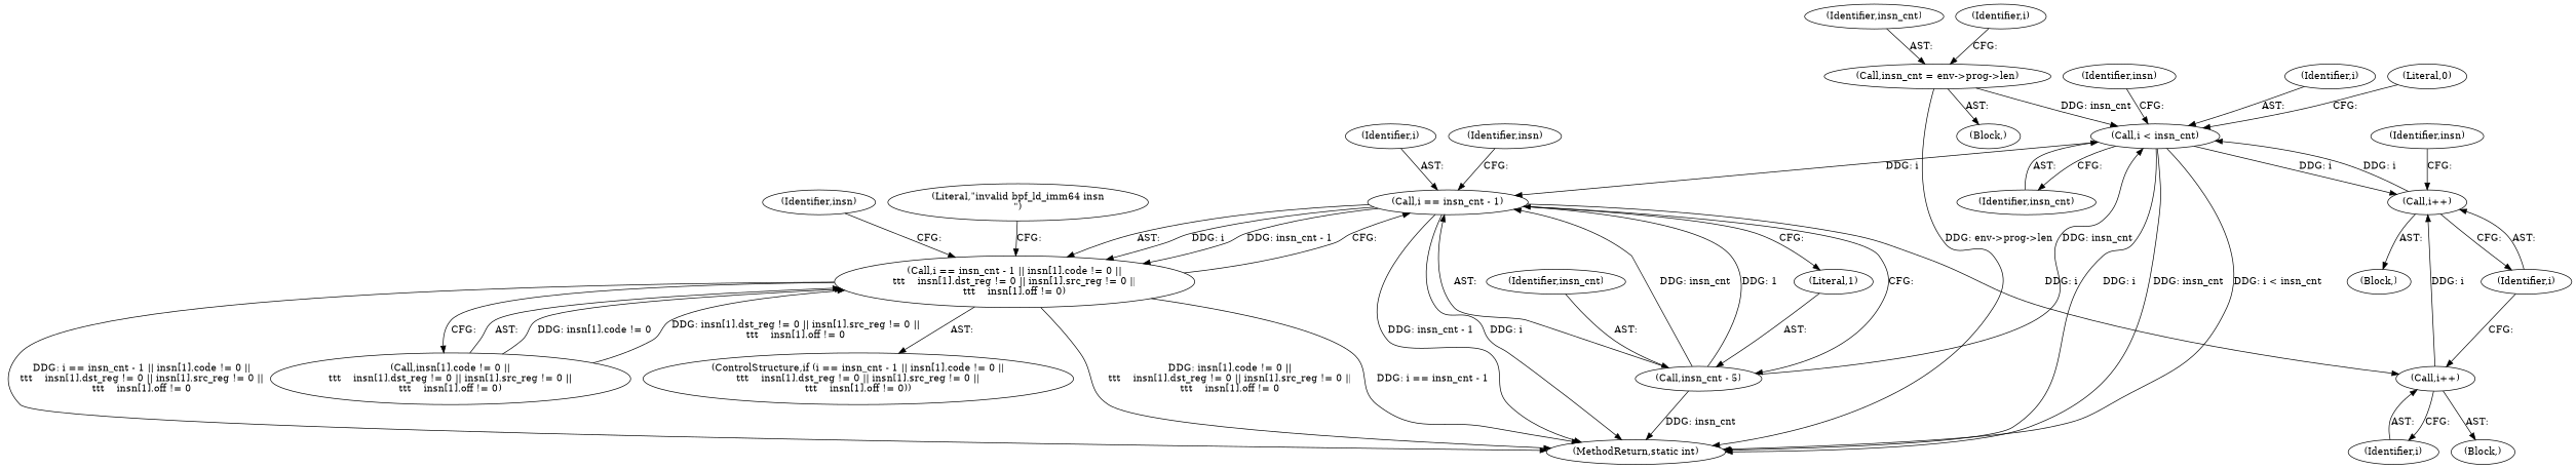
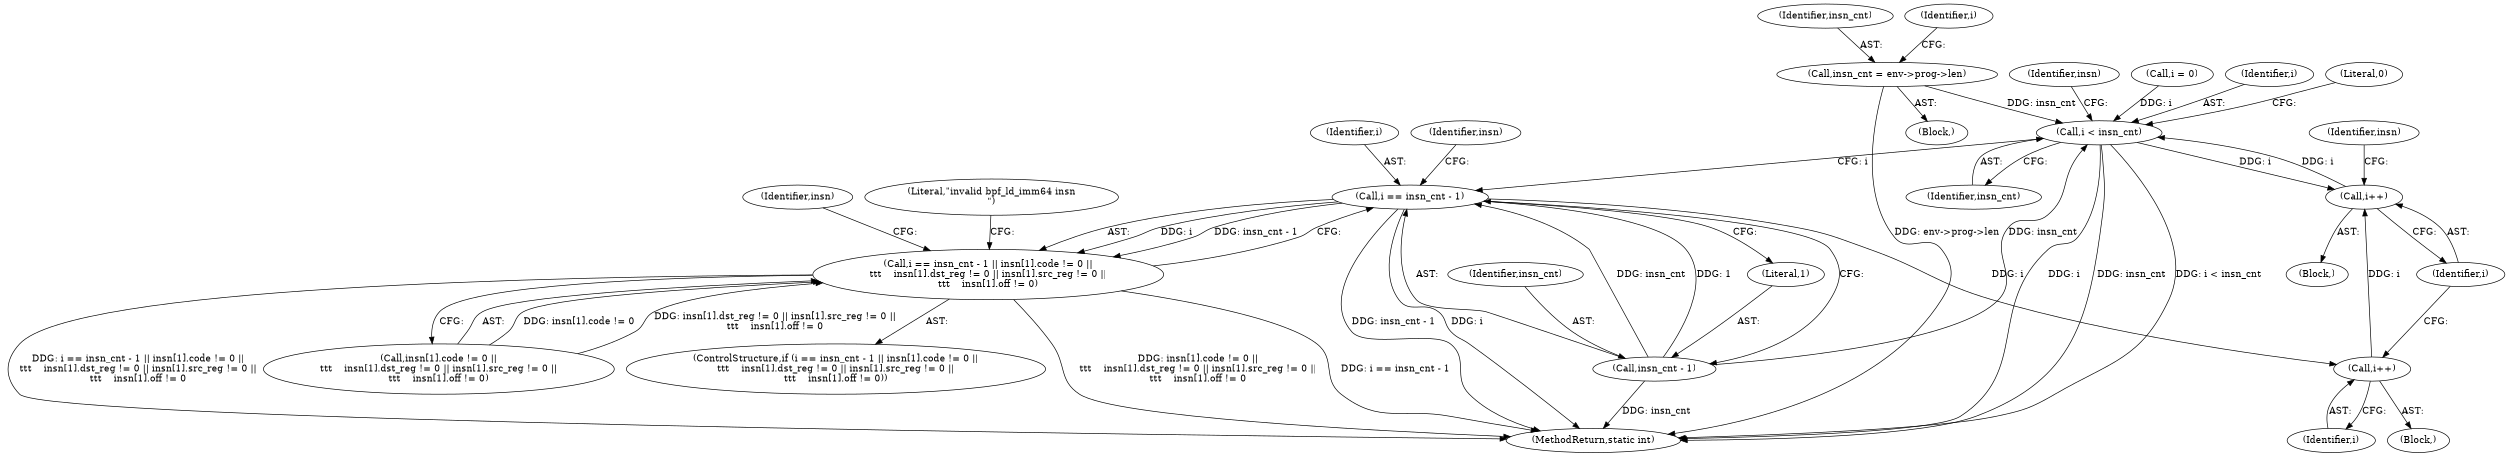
  digraph {
    n1 [label="(Call,insn_cnt = env->prog->len)"]
    n2 [label="(Call,i < insn_cnt)"]
    n3 [label="(Block,)"]
    n4 [label="(MethodReturn,static int)"]
    n5 [label="(Call,i++)"]
    n6 [label="(Call,i == insn_cnt - 1)"]
    n7 [label="(Identifier,insn_cnt)"]
    n8 [label="(Identifier,i)"]
    n9 [label="(Block,)"]
-   n10 [label="(Call,insn_cnt - 5)"]
+   n10 [label="(Call,insn_cnt - 1)"]
    n11 [label="(Call,i == insn_cnt - 1 || insn[1].code != 0 ||\n\t\t\t    insn[1].dst_reg != 0 || insn[1].src_reg != 0 ||\n\t\t\t    insn[1].off != 0)"]
    n12 [label="(Call,i++)"]
    n13 [label="(Literal,1)"]
    n14 [label="(Call,insn[1].code != 0 ||\n\t\t\t    insn[1].dst_reg != 0 || insn[1].src_reg != 0 ||\n\t\t\t    insn[1].off != 0)"]
    n15 [label="(ControlStructure,if (i == insn_cnt - 1 || insn[1].code != 0 ||\n\t\t\t    insn[1].dst_reg != 0 || insn[1].src_reg != 0 ||\n\t\t\t    insn[1].off != 0))"]
    n16 [label="(Block,)"]
    n17 [label="(Identifier,i)"]
    n18 [label="(Literal,0)"]
    n19 [label="(Identifier,insn_cnt)"]
    n20 [label="(Identifier,insn)"]
    n21 [label="(Identifier,insn)"]
    n22 [label="(Identifier,i)"]
    n23 [label="(Literal,\"invalid bpf_ld_imm64 insn\n\")"]
    n24 [label="(Identifier,insn_cnt)"]
    n25 [label="(Identifier,insn)"]
+   n26 [label="(Call,i = 0)"]
    n27 [label="(Identifier,insn)"]
    n28 [label="(Identifier,i)"]
    n29 [label="(Identifier,i)"]
    n1 -> n2 [label="DDG: insn_cnt"]
    n1 -> n3 [label="AST: "]
    n1 -> n4 [label="DDG: env->prog->len"]
    n2 -> n4 [label="DDG: i"]
    n2 -> n4 [label="DDG: insn_cnt"]
    n2 -> n4 [label="DDG: i < insn_cnt"]
    n2 -> n5 [label="DDG: i"]
-   n2 -> n6 [label="DDG: i"]
+   n2 -> n6 [label="CFG: i"]
    n2 -> n7 [label="CFG: "]
    n5 -> n2 [label="DDG: i"]
    n5 -> n8 [label="CFG: "]
    n5 -> n9 [label="AST: "]
    n6 -> n4 [label="DDG: i"]
    n6 -> n4 [label="DDG: insn_cnt - 1"]
    n6 -> n10 [label="CFG: "]
    n6 -> n11 [label="AST: "]
    n6 -> n11 [label="DDG: i"]
    n6 -> n11 [label="DDG: insn_cnt - 1"]
    n6 -> n12 [label="DDG: i"]
    n6 -> n13 [label="CFG: "]
    n7 -> n2 [label="AST: "]
    n8 -> n5 [label="AST: "]
    n8 -> n12 [label="CFG: "]
    n10 -> n2 [label="DDG: insn_cnt"]
    n10 -> n4 [label="DDG: insn_cnt"]
    n10 -> n6 [label="AST: "]
    n10 -> n6 [label="DDG: insn_cnt"]
    n10 -> n6 [label="DDG: 1"]
    n11 -> n4 [label="DDG: insn[1].code != 0 ||\n\t\t\t    insn[1].dst_reg != 0 || insn[1].src_reg != 0 ||\n\t\t\t    insn[1].off != 0"]
    n11 -> n4 [label="DDG: i == insn_cnt - 1"]
    n11 -> n4 [label="DDG: i == insn_cnt - 1 || insn[1].code != 0 ||\n\t\t\t    insn[1].dst_reg != 0 || insn[1].src_reg != 0 ||\n\t\t\t    insn[1].off != 0"]
    n11 -> n6 [label="CFG: "]
    n11 -> n14 [label="CFG: "]
    n11 -> n15 [label="AST: "]
    n12 -> n5 [label="DDG: i"]
    n12 -> n16 [label="AST: "]
    n12 -> n17 [label="CFG: "]
    n13 -> n10 [label="AST: "]
    n14 -> n11 [label="AST: "]
    n14 -> n11 [label="DDG: insn[1].code != 0"]
    n14 -> n11 [label="DDG: insn[1].dst_reg != 0 || insn[1].src_reg != 0 ||\n\t\t\t    insn[1].off != 0"]
    n17 -> n12 [label="AST: "]
    n18 -> n2 [label="CFG: "]
    n19 -> n1 [label="AST: "]
    n20 -> n5 [label="CFG: "]
    n21 -> n11 [label="CFG: "]
    n22 -> n1 [label="CFG: "]
    n23 -> n11 [label="CFG: "]
    n24 -> n10 [label="AST: "]
    n25 -> n2 [label="CFG: "]
+   n26 -> n2 [label="DDG: i"]
    n27 -> n6 [label="CFG: "]
    n28 -> n2 [label="AST: "]
    n29 -> n6 [label="AST: "]
  }
